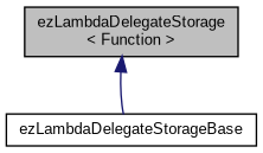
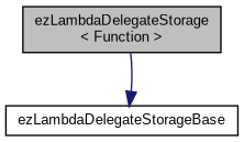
  digraph {
    fontname="Liberation Sans"
    node [color=black fontname="Liberation Sans" fontsize=10 shape=record style=filled]
    n1 [fillcolor=grey75 fontcolor=black height=0.2 label="ezLambdaDelegateStorage\l\< Function \>" width=0.4]
    n2 [fillcolor=white height=0.2 label=ezLambdaDelegateStorageBase width=0.4]
-   n1 -> n2 [color=midnightblue dir=back fontname="Liberation Sans" fontsize=10 labelfontname=Helvetica labelfontsize=10 style=solid]
+   n2 -> n1 [color=midnightblue dir=back fontname="Liberation Sans" fontsize=10 labelfontname=Helvetica labelfontsize=10 style=solid]
  }
